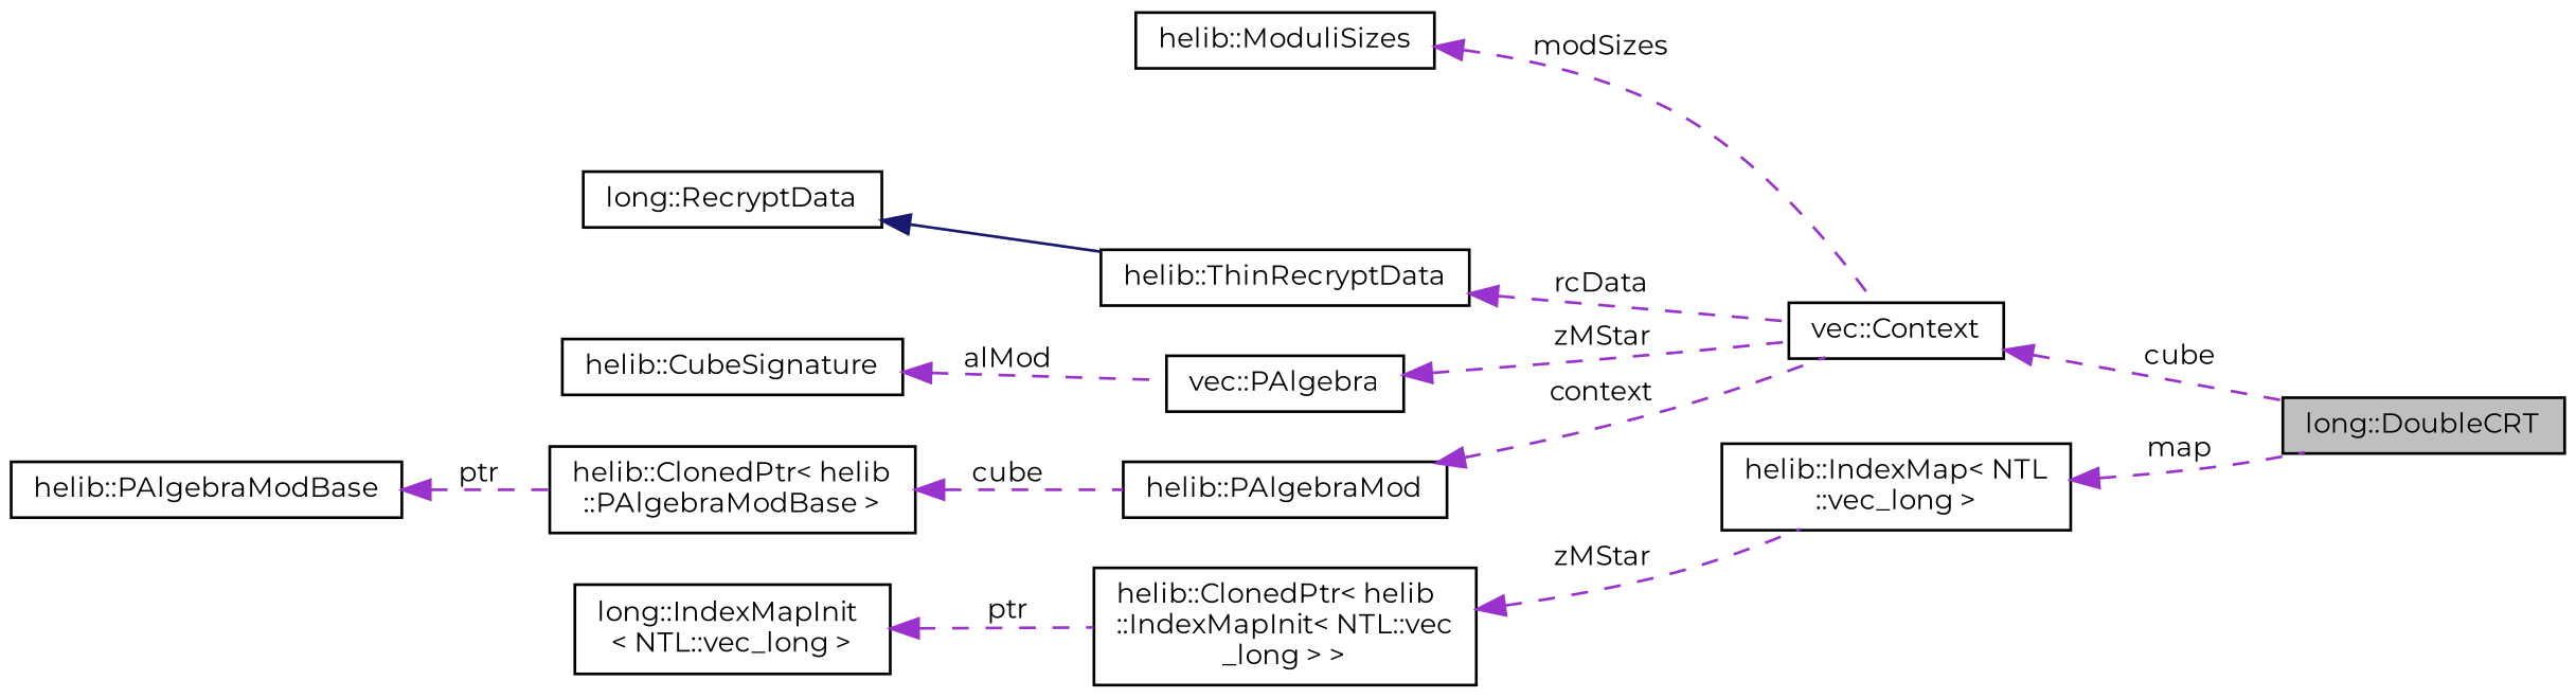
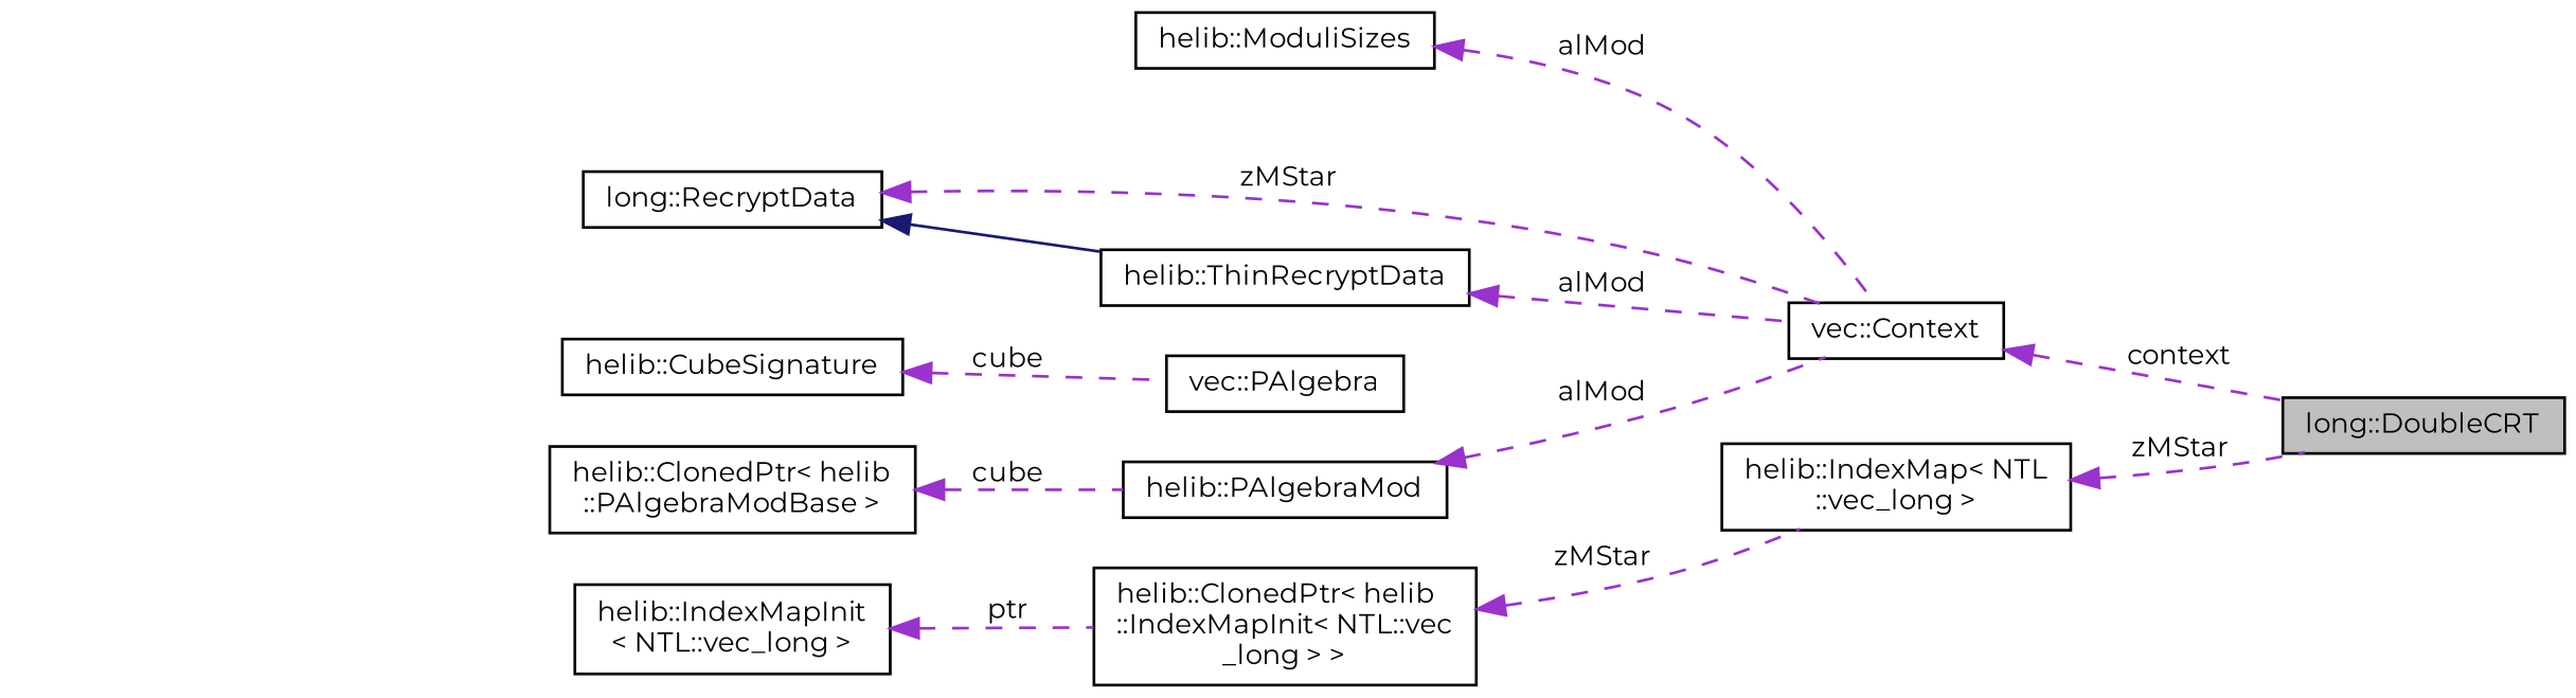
  digraph {
    fontname=Montserrat
    rankdir=LR
    node [color=black fillcolor=white fontname=Montserrat fontsize=10 shape=record style=filled]
    edge [color=darkorchid3 dir=back fontname=Montserrat fontsize=10 labelfontname=FreeSans labelfontsize=10 style=dashed]
    n1 [fillcolor=grey75 fontcolor=black height=0.2 label="long::DoubleCRT" width=0.4]
    n2 [height=0.2 label="vec::Context" width=0.4]
    n3 [height=0.2 label="helib::ModuliSizes" width=0.4]
    n4 [height=0.2 label="helib::ThinRecryptData" width=0.4]
    n5 [height=0.2 label="long::RecryptData" width=0.4]
    n6 [height=0.2 label="helib::IndexMap\< NTL\l::vec_long \>" width=0.4]
    n7 [height=0.2 label="vec::PAlgebra" width=0.4]
    n8 [height=0.2 label="helib::CubeSignature" width=0.4]
    n9 [height=0.2 label="helib::PAlgebraMod" width=0.4]
    n10 [height=0.2 label="helib::ClonedPtr\< helib\l::PAlgebraModBase \>" width=0.4]
-   n11 [height=0.2 label="helib::PAlgebraModBase" width=0.4]
    n12 [height=0.2 label="helib::ClonedPtr\< helib\l::IndexMapInit\< NTL::vec\l_long \> \>" width=0.4]
-   n13 [height=0.2 label="long::IndexMapInit\l\< NTL::vec_long \>" width=0.4]
-   n2 -> n1 [label=" cube"]
-   n3 -> n2 [label=" modSizes"]
-   n4 -> n2 [label=" rcData"]
+   n13 [height=0.2 label="helib::IndexMapInit\l\< NTL::vec_long \>" width=0.4]
+   n2 -> n1 [label=" context"]
+   n3 -> n2 [label=" alMod"]
+   n4 -> n2 [label=" alMod"]
    n5 -> n4 [color=midnightblue style=solid]
-   n6 -> n1 [label=" map"]
-   n7 -> n2 [label=" zMStar"]
-   n8 -> n7 [label=" alMod"]
-   n9 -> n2 [label=" context"]
+   n6 -> n1 [label=" zMStar"]
+   n5 -> n2 [label=" zMStar"]
+   n8 -> n7 [label=" cube"]
+   n9 -> n2 [label=" alMod"]
    n10 -> n9 [label=" cube"]
-   n11 -> n10 [label=" ptr"]
    n12 -> n6 [label=" zMStar"]
    n13 -> n12 [label=" ptr"]
  }
